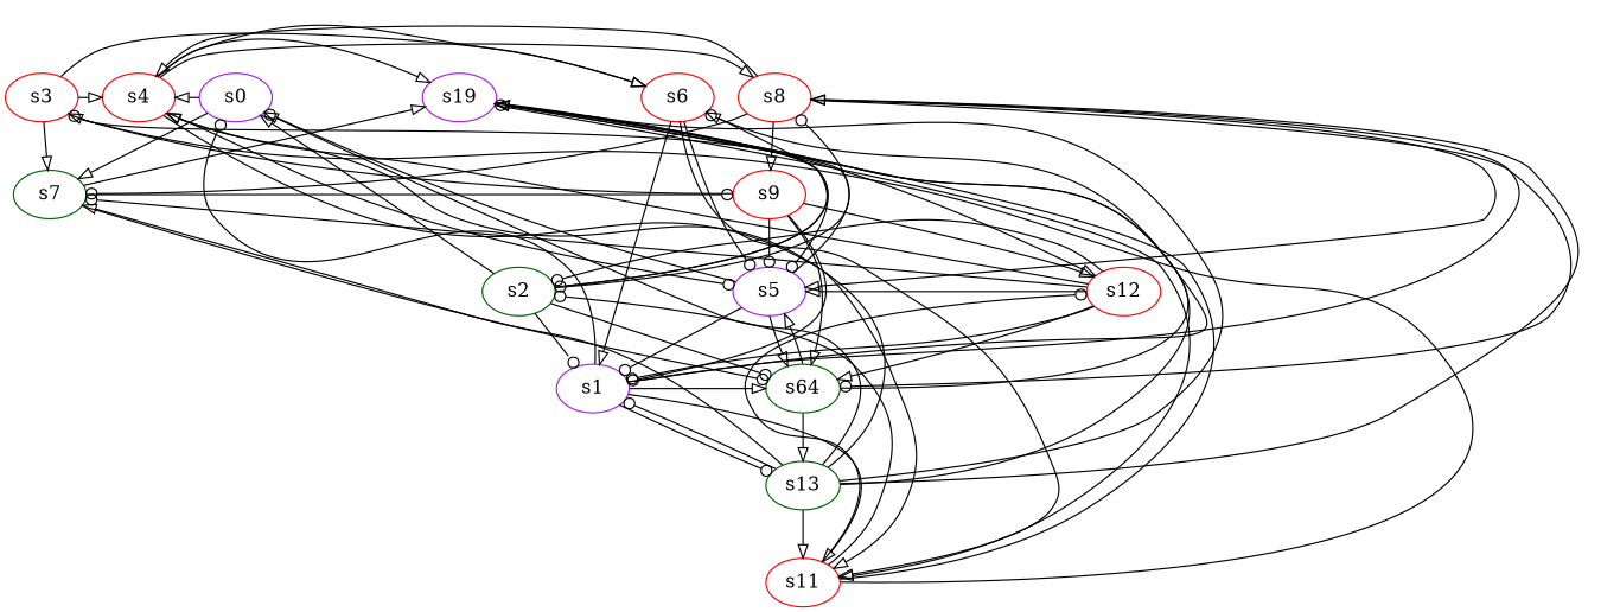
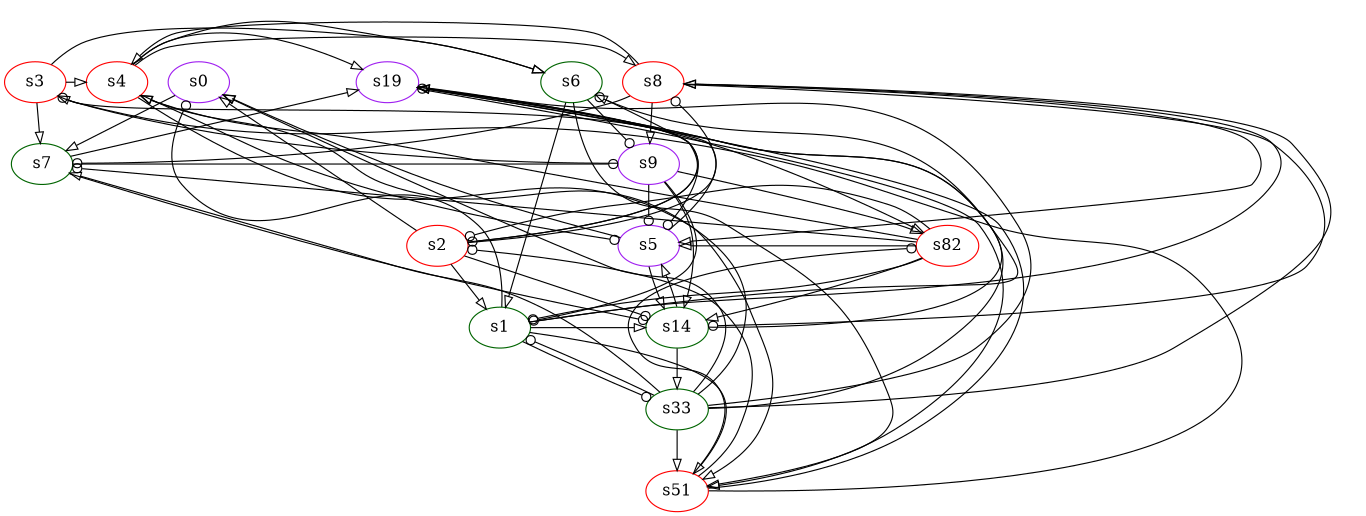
  digraph {
    node [color=red player=1]
    edge [arrowhead=onormal]
    s0 [color=purple]
    s4 [player=0]
    s7 [color=darkgreen player=0]
    s8 [player=0]
    n5 [color=purple label=s19]
-   s11
-   s6
+   s11 [label=s51]
+   s6 [color=darkgreen]
    s5 [color=purple player=0]
-   s14 [color=darkgreen player=0 label=s64]
-   s9
-   s1 [color=purple player=0]
-   s13 [color=darkgreen]
-   s2 [color=darkgreen player=0]
-   s12
+   s14 [color=darkgreen player=0]
+   s9 [color=purple]
+   s1 [color=darkgreen player=0]
+   s13 [color=darkgreen label=s33]
+   s2 [player=0]
+   s12 [label=s82]
    s3
-   s0 -> s4 [constraint="time % 5 == 0 || time % 4 == 2"]
    s0 -> s7
    s4 -> s8 [constraint="time % 4 == 2 || time % 4 == 3"]
    s4 -> n5 [constraint="time % 2 == 1 && time % 3 == 2"]
    s4 -> s11 [constraint="time % 7 == 5"]
    s4 -> s6 [constraint="!(time % 6 == 0)"]
    s4 -> s5 [arrowhead=odot constraint="!(time % 6 == 0)"]
    s7 -> n5 [constraint="!(time % 4 == 3)"]
    s7 -> s14 [arrowhead=odot constraint="time % 5 == 0"]
    s7 -> s9 [arrowhead=odot constraint="time % 3 == 0"]
    s8 -> s4 [constraint="time % 4 == 3"]
    s8 -> s7 [arrowhead=odot constraint="time % 2 == 1 || time % 3 == 1"]
    s8 -> s5 [constraint="time % 3 == 2 || time % 2 == 0"]
    s8 -> s14 [arrowhead=odot constraint="time % 2 == 1 && time % 5 == 1"]
    s8 -> s9
    n5 -> s11 [constraint="!(time % 5 == 4)"]
    n5 -> s2 [arrowhead=odot constraint="time % 4 == 3 || time % 2 == 1"]
    n5 -> s12 [constraint="time % 8 == 3"]
    s11 -> n5 [constraint="time % 3 == 1 && time % 5 == 3"]
    s11 -> s2 [arrowhead=odot constraint="time % 2 == 1"]
    s11 -> s12 [arrowhead=odot constraint="time % 2 == 1 && time % 4 == 0"]
    s11 -> s3 [constraint="time % 8 == 5"]
    s6 -> s11 [constraint="time == 0 || time == 11 || time == 13 || time == 14"]
-   s6 -> s5 [arrowhead=odot]
+   s6 -> s9 [arrowhead=odot]
    s6 -> s1
-   s5 -> s0 [arrowhead=odot constraint="time % 7 == 1"]
+   s5 -> s0 [constraint="time % 7 == 1"]
    s5 -> n5 [arrowhead=odot constraint="!(time % 6 == 0)"]
    s5 -> s14
-   s5 -> s1 [arrowhead=odot]
    s14 -> n5 [constraint="!(time % 6 == 5)"]
    s14 -> s5 [constraint="time == 6"]
    s14 -> s13
    s9 -> s5 [arrowhead=odot]
    s9 -> s14 [constraint="time % 4 == 1"]
    s9 -> s1 [arrowhead=odot constraint="time % 4 == 2 && time % 5 == 2"]
    s9 -> s12 [constraint="!(time % 4 == 3)"]
    s9 -> s3 [arrowhead=odot constraint="time == 3 || time == 4 || time == 5 || time == 7 || time == 14"]
    s1 -> s0 [arrowhead=odot constraint="time == 18 || time == 21"]
    s1 -> s8 [constraint="time == 15 || time == 19"]
    s1 -> n5 [constraint="time % 3 == 1 || time % 5 == 1"]
    s1 -> s11 [constraint="!(time % 4 == 2)"]
    s1 -> s14 [constraint="time % 4 == 2 && time % 5 == 0"]
    s1 -> s13 [arrowhead=odot constraint="time % 3 == 0 || time % 5 == 2"]
    s13 -> s0 [constraint="time % 5 == 0 || time % 4 == 3"]
    s13 -> s4 [constraint="time % 3 == 1 && time % 4 == 1"]
    s13 -> s7 [constraint="time % 2 == 1"]
    s13 -> s8 [constraint="time % 7 == 1"]
    s13 -> n5 [constraint="!(time % 2 == 0)"]
    s13 -> s11
    s13 -> s6 [arrowhead=odot constraint="time == 14 || time == 17"]
    s13 -> s1 [arrowhead=odot constraint="time % 3 == 0 && time % 5 == 4"]
    s2 -> s0 [constraint="time % 2 == 1 && time % 3 == 1"]
    s2 -> s8 [arrowhead=odot constraint="!(time % 4 == 3)"]
    s2 -> s6 [constraint="time % 3 == 2 && time % 5 == 2"]
    s2 -> s14 [arrowhead=odot constraint="time % 5 == 4"]
-   s2 -> s1 [arrowhead=odot]
+   s2 -> s1
    s12 -> s4 [constraint="time % 3 == 2"]
    s12 -> s7 [arrowhead=odot constraint="time == 10 || time == 11"]
    s12 -> s5 [constraint="time == 1 || time == 10 || time == 12"]
    s12 -> s14
    s12 -> s1 [arrowhead=odot constraint="!(time % 2 == 1)"]
    s12 -> s2 [arrowhead=odot constraint="!(time % 2 == 1)"]
    s3 -> s4 [constraint="time % 3 == 2 && time % 5 == 0"]
    s3 -> s7
    s3 -> s6 [constraint="time == 0 || time == 7 || time == 12 || time == 13 || time == 14"]
    s3 -> s5 [arrowhead=odot constraint="!(time % 4 == 1)"]
  }
